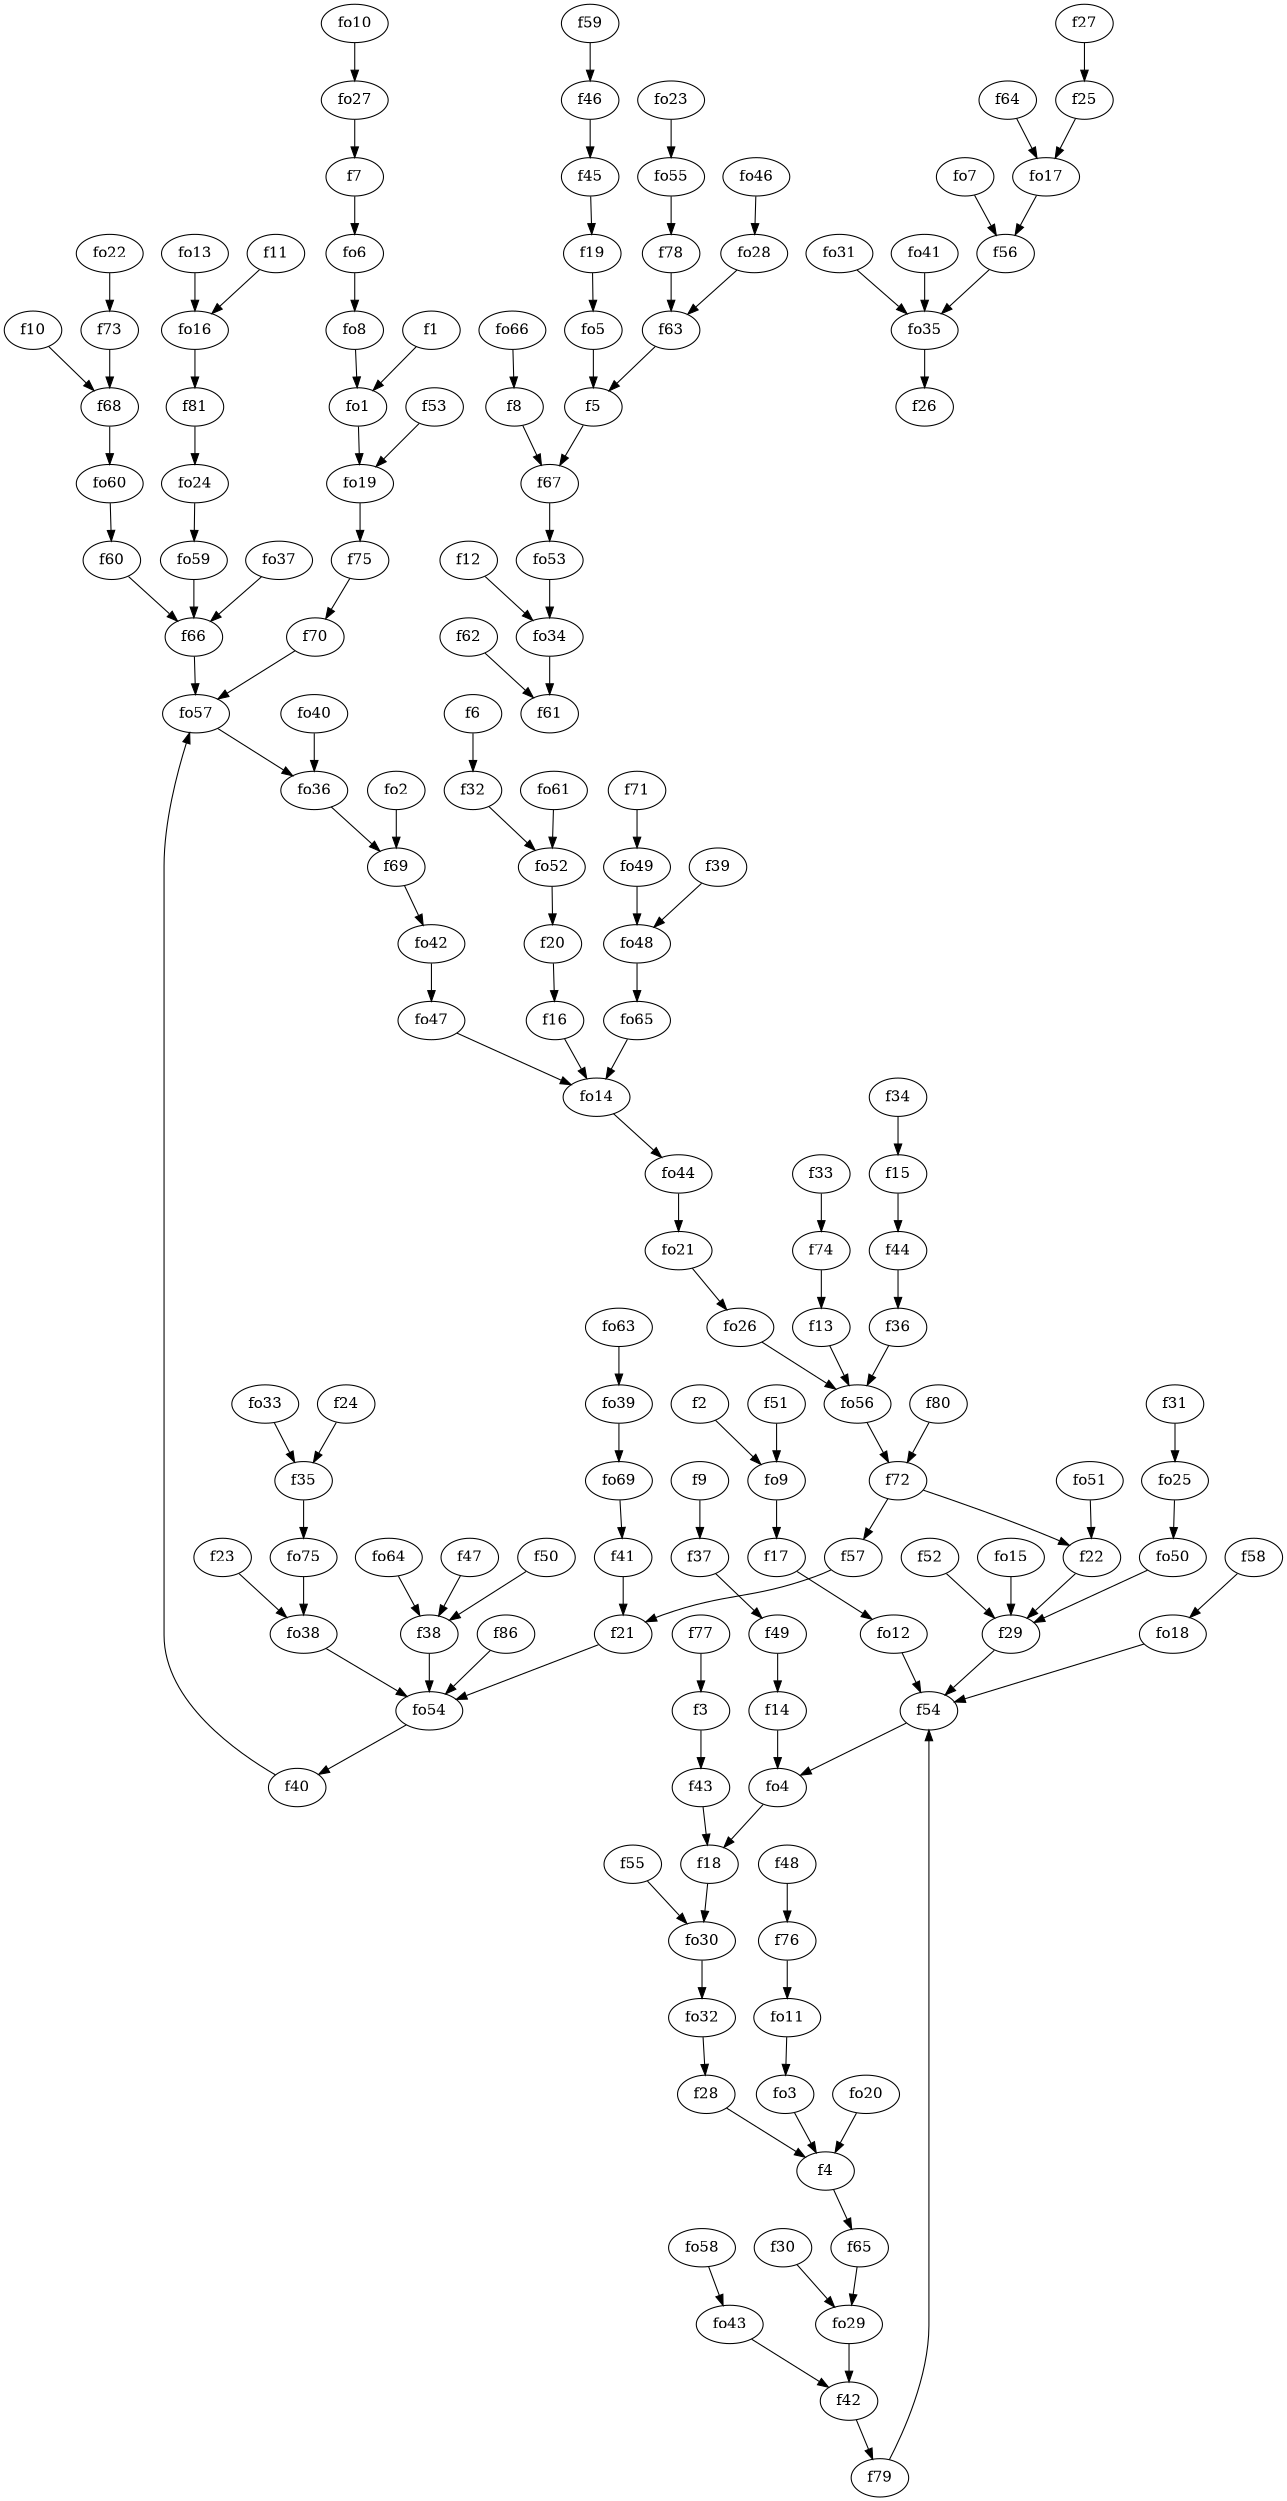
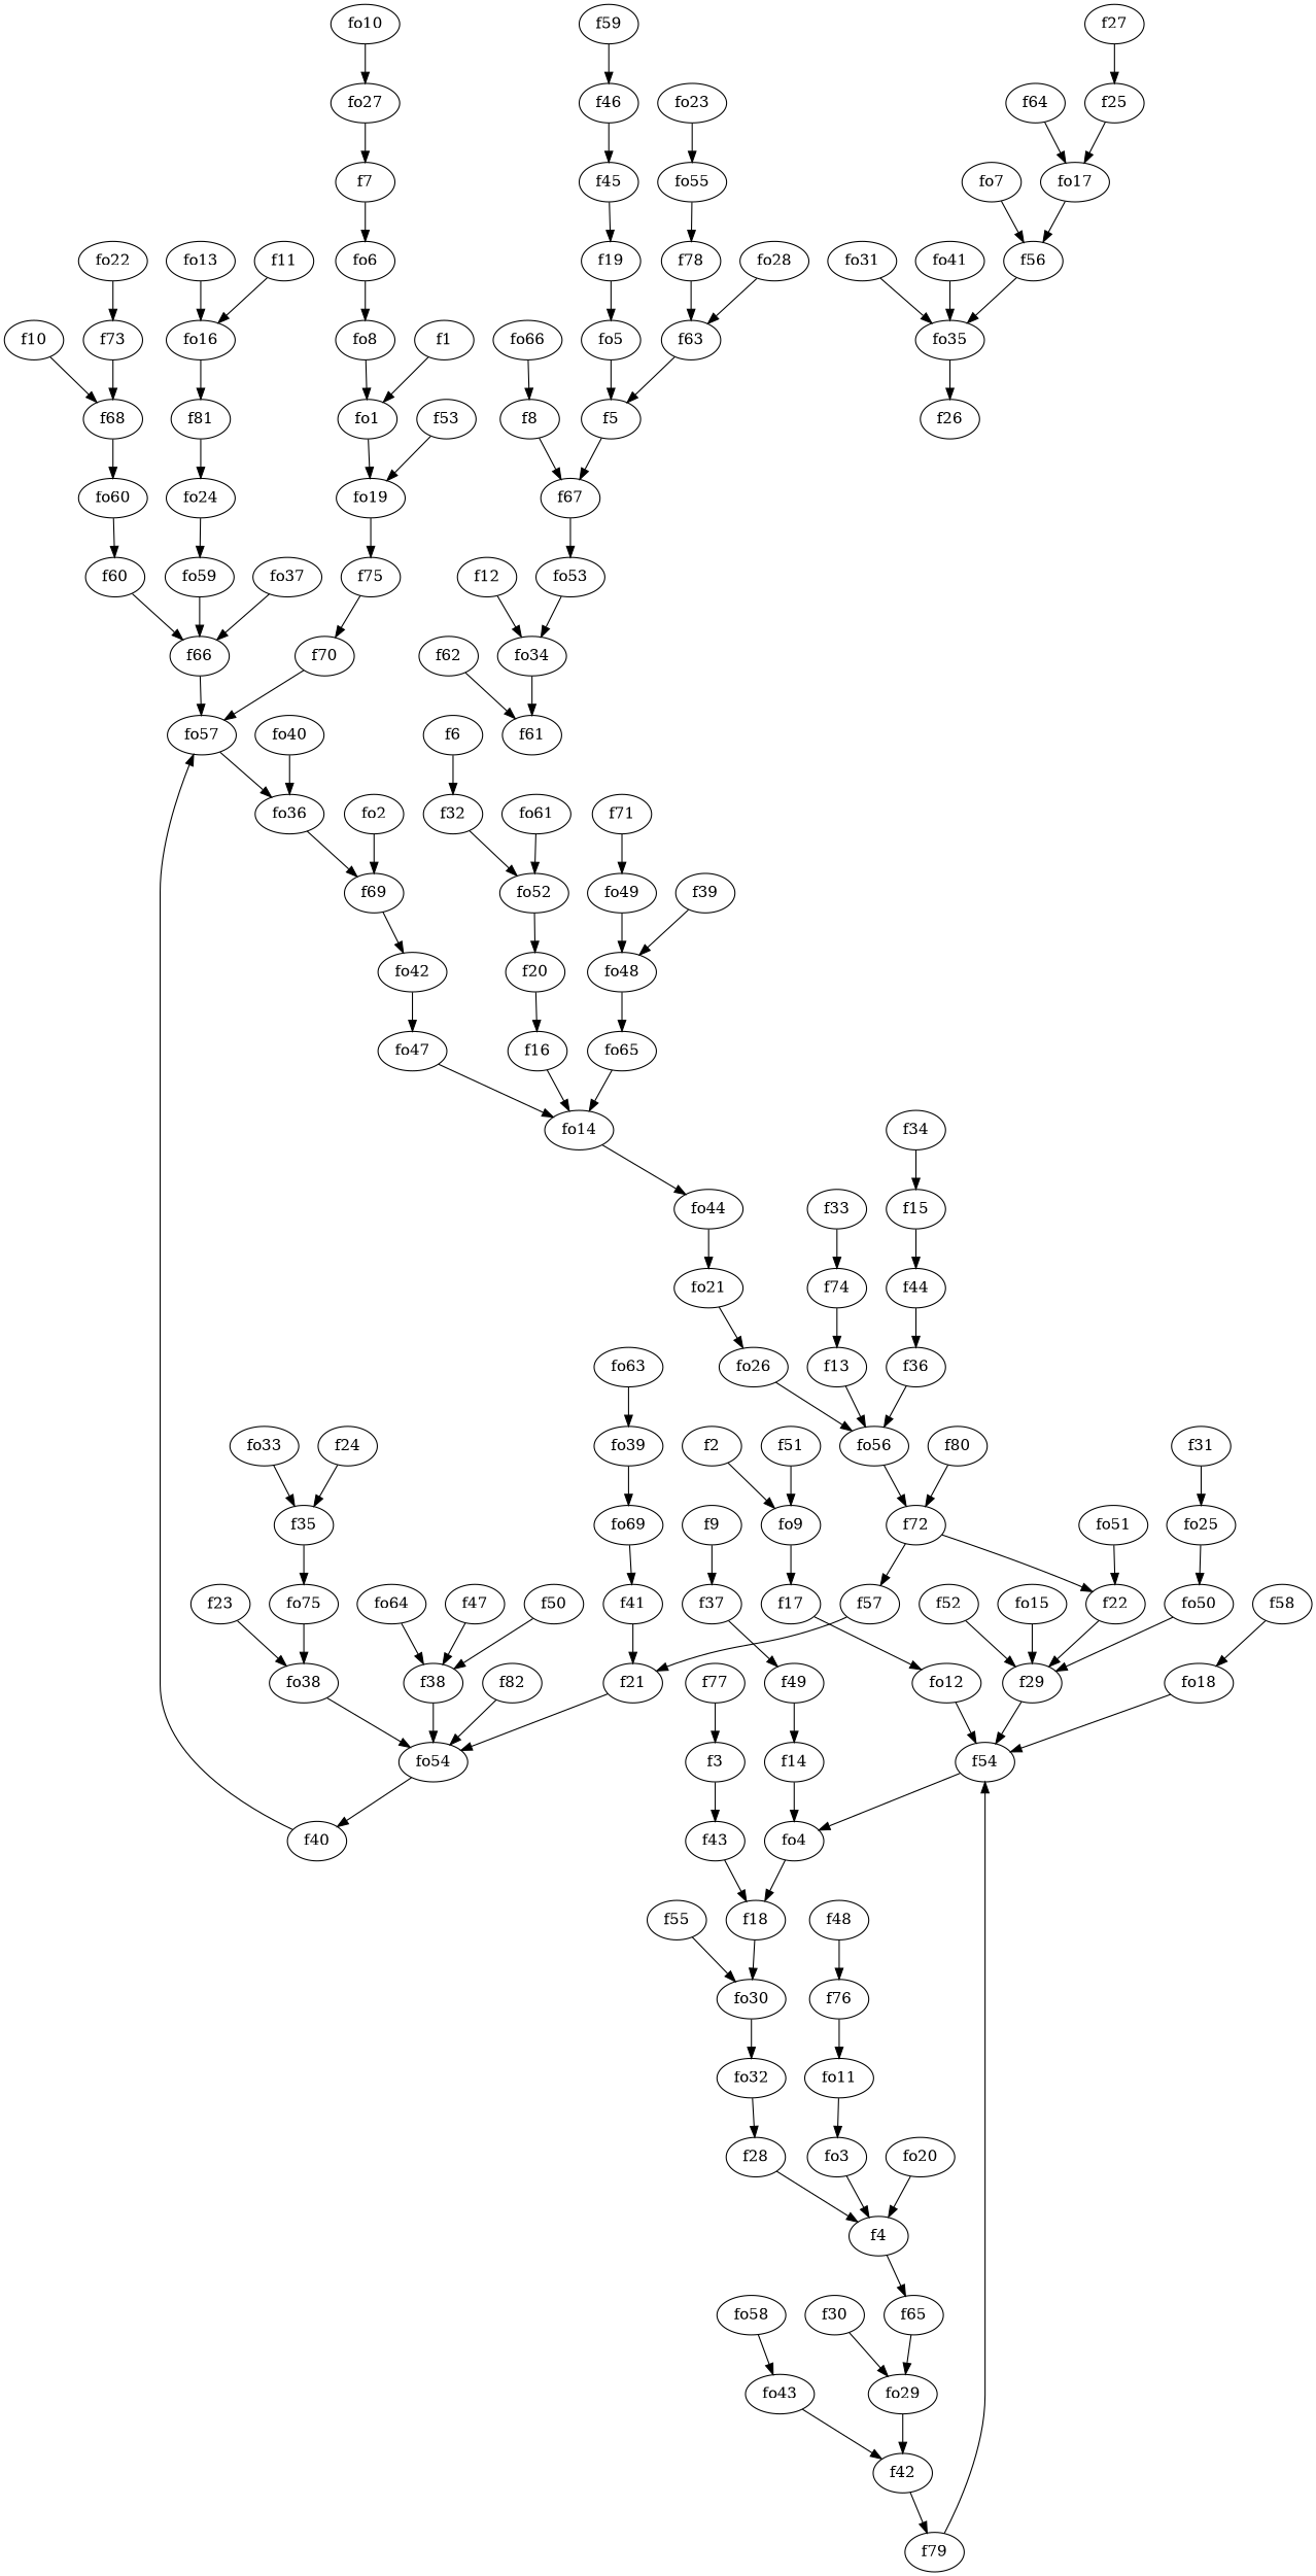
  strict digraph {
    edge [weight=2]
    f1
    fo1
    fo19
    f2
    fo9
    f17
    f3
    f43
    f18
    f4
    f65
    fo29
    f5
    f67
    fo53
    f6
    f32
    fo52
    f7
    fo6
    fo8
    f8
    f9
    f37
    f49
    f10
    f68
    fo60
    f11
    fo16
    f81
    f12
    fo34
    f61
    f13
    fo56
    f72
    f14
    fo4
    f15
    f44
    f36
    f16
    fo14
    fo44
    fo12
    f54
    fo30
    fo32
    f19
    fo5
    f20
    f21
    fo54
    f40
    f22
    f29
    f23
    fo38
    f24
    f35
    n62 [label=fo75]
    f25
    fo17
    f56
    fo51
    f27
    f28
    f30
    f42
    f31
    fo25
    fo50
    f33
    f74
    f34
    f38
    f39
    fo48
    fo65
    fo57
    fo36
    f41
    f79
    f45
    f46
    f47
    f48
    f76
    fo11
    f50
    f51
    f52
    f53
    f75
    f55
    fo35
    f26
    f57
    f58
    fo18
    f59
    f60
    f66
    f62
    f63
    f64
    f69
    fo42
    fo47
    f70
    f71
    fo49
    f73
    fo3
    f77
    f78
    f80
    fo24
    fo59
-   f82 [label=f86]
+   f82
    fo2
    fo7
    fo10
    fo27
    fo13
    fo21
    fo15
    fo20
    fo26
    fo22
    fo23
    fo55
    fo28
    fo31
    fo33
    fo37
    n138 [label=fo69]
    fo39
    fo40
    fo41
    fo43
-   fo46
    fo58
    fo61
    fo63
    fo64
    fo66
    f1 -> fo1
    fo1 -> fo19
    fo19 -> f75
    f2 -> fo9
    fo9 -> f17
    f17 -> fo12
    f3 -> f43
    f43 -> f18
    f18 -> fo30
    f4 -> f65
    f65 -> fo29
    fo29 -> f42
    f5 -> f67
    f67 -> fo53
    fo53 -> fo34
    f6 -> f32
    f32 -> fo52
    fo52 -> f20
    f7 -> fo6
    fo6 -> fo8
    fo8 -> fo1
    f8 -> f67
    f9 -> f37
    f37 -> f49
    f49 -> f14
    f10 -> f68
    f68 -> fo60
    fo60 -> f60
    f11 -> fo16
    fo16 -> f81
    f81 -> fo24
    f12 -> fo34
    fo34 -> f61
    f13 -> fo56
    fo56 -> f72
    f72 -> f22
    f72 -> f57
    f14 -> fo4
    fo4 -> f18
    f15 -> f44
    f44 -> f36
    f36 -> fo56
    f16 -> fo14
    fo14 -> fo44
    fo44 -> fo21
    fo12 -> f54
    f54 -> fo4
    fo30 -> fo32
    fo32 -> f28
    f19 -> fo5
    fo5 -> f5
    f20 -> f16
    f21 -> fo54
    fo54 -> f40
    f40 -> fo57
    f22 -> f29
    f29 -> f54
    f23 -> fo38
    fo38 -> fo54
    f24 -> f35
    f35 -> n62
    n62 -> fo38
    f25 -> fo17
    fo17 -> f56
    f56 -> fo35
    fo51 -> f22
    f27 -> f25
    f28 -> f4
    f30 -> fo29
    f42 -> f79
    f31 -> fo25
    fo25 -> fo50
    fo50 -> f29
    f33 -> f74
    f74 -> f13
    f34 -> f15
    f38 -> fo54
    f39 -> fo48
    fo48 -> fo65
    fo65 -> fo14
    fo57 -> fo36
    fo36 -> f69
    f41 -> f21
    f79 -> f54
    f45 -> f19
    f46 -> f45
    f47 -> f38
    f48 -> f76
    f76 -> fo11
    fo11 -> fo3
    f50 -> f38
    f51 -> fo9
    f52 -> f29
    f53 -> fo19
    f75 -> f70
    f55 -> fo30
    fo35 -> f26
    f57 -> f21
    f58 -> fo18
    fo18 -> f54
    f59 -> f46
    f60 -> f66
    f66 -> fo57
    f62 -> f61
    f63 -> f5
    f64 -> fo17
    f69 -> fo42
    fo42 -> fo47
    fo47 -> fo14
    f70 -> fo57
    f71 -> fo49
    fo49 -> fo48
    f73 -> f68
    fo3 -> f4
    f77 -> f3
    f78 -> f63
    f80 -> f72
    fo24 -> fo59
    fo59 -> f66
    f82 -> fo54
    fo2 -> f69
    fo7 -> f56
    fo10 -> fo27
    fo27 -> f7
    fo13 -> fo16
    fo21 -> fo26
    fo15 -> f29
    fo20 -> f4
    fo26 -> fo56
    fo22 -> f73
    fo23 -> fo55
    fo55 -> f78
    fo28 -> f63
    fo31 -> fo35
    fo33 -> f35
    fo37 -> f66
    n138 -> f41
    fo39 -> n138
    fo40 -> fo36
    fo41 -> fo35
    fo43 -> f42
-   fo46 -> fo28
    fo58 -> fo43
    fo61 -> fo52
    fo63 -> fo39
    fo64 -> f38
    fo66 -> f8
  }
